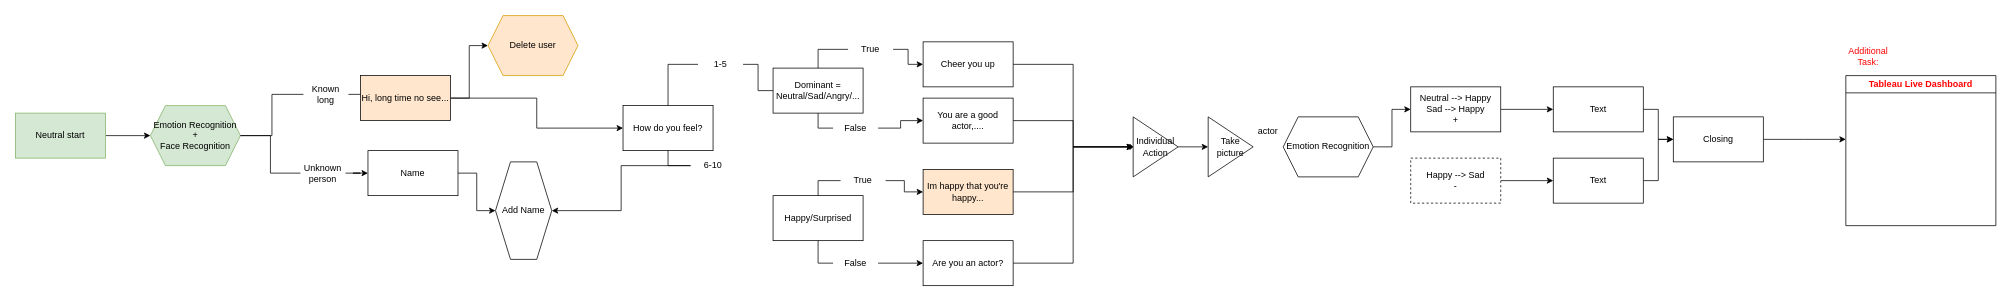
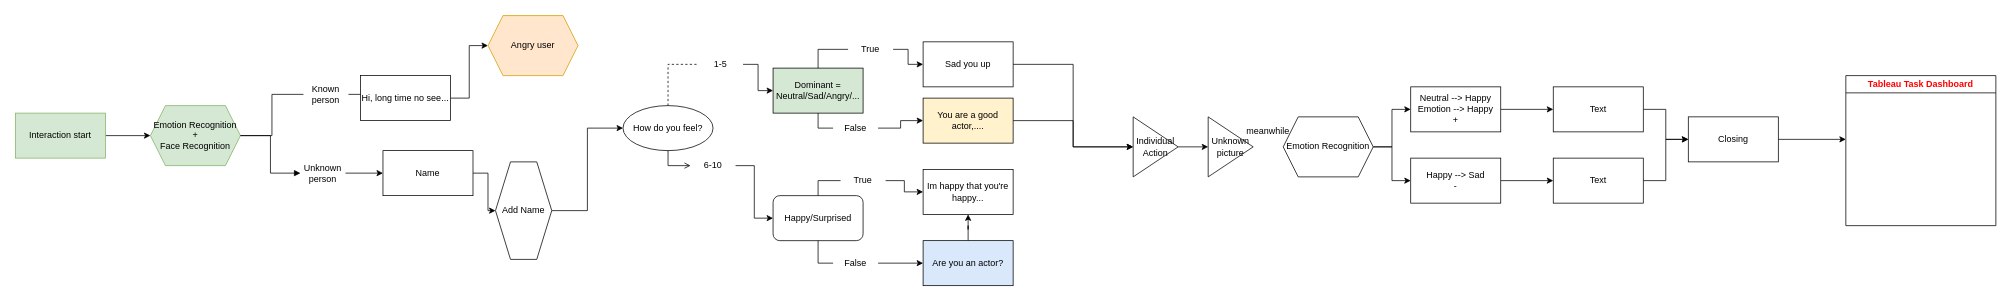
  <mxCell id="0" />
  <mxCell id="1" parent="0" />
  <mxCell id="2" style="edgeStyle=orthogonalEdgeStyle;rounded=0;orthogonalLoop=1;jettySize=auto;html=1;entryX=0;entryY=0.5;entryDx=0;entryDy=0;" parent="1" source="3" target="6" edge="1"><mxGeometry relative="1" as="geometry" /></mxCell>
- <mxCell id="3" value="Neutral start" style="rounded=0;whiteSpace=wrap;html=1;fillColor=#d5e8d4;strokeColor=#82b366;" parent="1" vertex="1"><mxGeometry x="20" y="150" width="120" height="60" as="geometry" /></mxCell>
+ <mxCell id="3" value="Interaction start" style="rounded=0;whiteSpace=wrap;html=1;fillColor=#d5e8d4;strokeColor=#82b366;" parent="1" vertex="1"><mxGeometry x="20" y="150" width="120" height="60" as="geometry" /></mxCell>
  <mxCell id="4" style="edgeStyle=orthogonalEdgeStyle;rounded=0;orthogonalLoop=1;jettySize=auto;html=1;entryX=0;entryY=0.5;entryDx=0;entryDy=0;startArrow=none;" parent="1" source="12" target="9" edge="1"><mxGeometry relative="1" as="geometry" /></mxCell>
  <mxCell id="5" style="edgeStyle=orthogonalEdgeStyle;rounded=0;orthogonalLoop=1;jettySize=auto;html=1;entryX=0;entryY=0.5;entryDx=0;entryDy=0;startArrow=none;" parent="1" source="14" target="11" edge="1"><mxGeometry relative="1" as="geometry" /></mxCell>
  <mxCell id="6" value="Emotion Recognition +&lt;br&gt;Face Recognition" style="shape=hexagon;perimeter=hexagonPerimeter2;whiteSpace=wrap;html=1;fixedSize=1;fillColor=#d5e8d4;strokeColor=#82b366;" parent="1" vertex="1"><mxGeometry x="200" y="140" width="120" height="80" as="geometry" /></mxCell>
- <mxCell id="7" style="edgeStyle=orthogonalEdgeStyle;rounded=0;orthogonalLoop=1;jettySize=auto;html=1;entryX=0;entryY=0.5;entryDx=0;entryDy=0;" parent="1" source="9" target="20" edge="1"><mxGeometry relative="1" as="geometry" /></mxCell>
  <mxCell id="8" style="edgeStyle=orthogonalEdgeStyle;rounded=0;orthogonalLoop=1;jettySize=auto;html=1;entryX=0;entryY=0.5;entryDx=0;entryDy=0;fontColor=#FF0000;" parent="1" source="9" target="61" edge="1"><mxGeometry relative="1" as="geometry" /></mxCell>
- <mxCell id="9" value="Hi, long time no see..." style="rounded=0;whiteSpace=wrap;html=1;fillColor=#ffe6cc;" parent="1" vertex="1"><mxGeometry x="480" y="100" width="120" height="60" as="geometry" /></mxCell>
+ <mxCell id="9" value="Hi, long time no see..." style="rounded=0;whiteSpace=wrap;html=1;" parent="1" vertex="1"><mxGeometry x="480" y="100" width="120" height="60" as="geometry" /></mxCell>
  <mxCell id="10" style="edgeStyle=orthogonalEdgeStyle;rounded=0;orthogonalLoop=1;jettySize=auto;html=1;" parent="1" source="11" target="17" edge="1"><mxGeometry relative="1" as="geometry" /></mxCell>
- <mxCell id="11" value="Name" style="rounded=0;whiteSpace=wrap;html=1;" parent="1" vertex="1"><mxGeometry x="490" y="200" width="120" height="60" as="geometry" /></mxCell>
- <mxCell id="12" value="Known long" style="text;html=1;strokeColor=none;fillColor=none;align=center;verticalAlign=middle;whiteSpace=wrap;rounded=0;" parent="1" vertex="1"><mxGeometry x="404" y="110" width="60" height="30" as="geometry" /></mxCell>
+ <mxCell id="11" value="Name" style="rounded=0;whiteSpace=wrap;html=1;" parent="1" vertex="1"><mxGeometry x="510" y="200" width="120" height="60" as="geometry" /></mxCell>
+ <mxCell id="12" value="Known person" style="text;html=1;strokeColor=none;fillColor=none;align=center;verticalAlign=middle;whiteSpace=wrap;rounded=0;" parent="1" vertex="1"><mxGeometry x="404" y="110" width="60" height="30" as="geometry" /></mxCell>
  <mxCell id="13" value="" style="edgeStyle=orthogonalEdgeStyle;rounded=0;orthogonalLoop=1;jettySize=auto;html=1;entryX=0;entryY=0.5;entryDx=0;entryDy=0;endArrow=none;" parent="1" source="6" target="12" edge="1"><mxGeometry relative="1" as="geometry"><mxPoint x="320" y="180" as="sourcePoint" /><mxPoint x="480" y="130" as="targetPoint" /></mxGeometry></mxCell>
  <mxCell id="14" value="Unknown person" style="text;html=1;strokeColor=none;fillColor=none;align=center;verticalAlign=middle;whiteSpace=wrap;rounded=0;" parent="1" vertex="1"><mxGeometry x="400" y="215" width="60" height="30" as="geometry" /></mxCell>
- <mxCell id="15" value="" style="edgeStyle=orthogonalEdgeStyle;rounded=0;orthogonalLoop=1;jettySize=auto;html=1;entryX=0;entryY=0.5;entryDx=0;entryDy=0;endArrow=none;" parent="1" source="6" target="14" edge="1"><mxGeometry relative="1" as="geometry"><mxPoint x="320" y="180" as="sourcePoint" /><mxPoint x="480" y="230" as="targetPoint" /></mxGeometry></mxCell>
+ <mxCell id="15" value="" style="edgeStyle=orthogonalEdgeStyle;rounded=0;orthogonalLoop=1;jettySize=auto;html=1;entryX=0;entryY=0.5;entryDx=0;entryDy=0;endArrow=block;" parent="1" source="6" target="14" edge="1"><mxGeometry relative="1" as="geometry"><mxPoint x="320" y="180" as="sourcePoint" /><mxPoint x="480" y="230" as="targetPoint" /></mxGeometry></mxCell>
+ <mxCell id="16" style="edgeStyle=orthogonalEdgeStyle;rounded=0;orthogonalLoop=1;jettySize=auto;html=1;entryX=0;entryY=0.5;entryDx=0;entryDy=0;" parent="1" source="17" target="20" edge="1"><mxGeometry relative="1" as="geometry" /></mxCell>
  <mxCell id="17" value="Add Name" style="shape=hexagon;perimeter=hexagonPerimeter2;whiteSpace=wrap;html=1;fixedSize=1;" parent="1" vertex="1"><mxGeometry x="660" y="215" width="75" height="130" as="geometry" /></mxCell>
- <mxCell id="18" style="edgeStyle=orthogonalEdgeStyle;rounded=0;orthogonalLoop=1;jettySize=auto;html=1;entryX=0;entryY=0.5;entryDx=0;entryDy=0;startArrow=none;endArrow=none;" parent="1" source="27" target="23" edge="1"><mxGeometry relative="1" as="geometry" /></mxCell>
- <mxCell id="19" style="edgeStyle=orthogonalEdgeStyle;rounded=0;orthogonalLoop=1;jettySize=auto;html=1;startArrow=none;" parent="1" source="29" target="17" edge="1"><mxGeometry relative="1" as="geometry" /></mxCell>
- <mxCell id="20" value="How do you feel?" style="rounded=0;whiteSpace=wrap;html=1;" parent="1" vertex="1"><mxGeometry x="830" y="140" width="120" height="60" as="geometry" /></mxCell>
+ <mxCell id="18" style="edgeStyle=orthogonalEdgeStyle;rounded=0;orthogonalLoop=1;jettySize=auto;html=1;entryX=0;entryY=0.5;entryDx=0;entryDy=0;startArrow=none;" parent="1" source="27" target="23" edge="1"><mxGeometry relative="1" as="geometry" /></mxCell>
+ <mxCell id="19" style="edgeStyle=orthogonalEdgeStyle;rounded=0;orthogonalLoop=1;jettySize=auto;html=1;entryX=0;entryY=0.5;entryDx=0;entryDy=0;startArrow=none;" parent="1" source="29" target="26" edge="1"><mxGeometry relative="1" as="geometry" /></mxCell>
+ <mxCell id="20" value="How do you feel?" style="ellipse;whiteSpace=wrap;html=1;" parent="1" vertex="1"><mxGeometry x="830" y="140" width="120" height="60" as="geometry" /></mxCell>
  <mxCell id="21" style="edgeStyle=orthogonalEdgeStyle;rounded=0;orthogonalLoop=1;jettySize=auto;html=1;entryX=0;entryY=0.5;entryDx=0;entryDy=0;startArrow=none;" parent="1" source="35" target="32" edge="1"><mxGeometry relative="1" as="geometry" /></mxCell>
  <mxCell id="22" style="edgeStyle=orthogonalEdgeStyle;rounded=0;orthogonalLoop=1;jettySize=auto;html=1;entryX=0;entryY=0.5;entryDx=0;entryDy=0;startArrow=none;" parent="1" source="37" target="34" edge="1"><mxGeometry relative="1" as="geometry" /></mxCell>
- <mxCell id="23" value="Dominant = Neutral/Sad/Angry/..." style="rounded=0;whiteSpace=wrap;html=1;" parent="1" vertex="1"><mxGeometry x="1030" y="90" width="120" height="60" as="geometry" /></mxCell>
+ <mxCell id="23" value="Dominant = Neutral/Sad/Angry/..." style="rounded=0;whiteSpace=wrap;html=1;fillColor=#d5e8d4;" parent="1" vertex="1"><mxGeometry x="1030" y="90" width="120" height="60" as="geometry" /></mxCell>
  <mxCell id="24" style="edgeStyle=orthogonalEdgeStyle;rounded=0;orthogonalLoop=1;jettySize=auto;html=1;entryX=0;entryY=0.5;entryDx=0;entryDy=0;startArrow=none;" parent="1" source="45" target="40" edge="1"><mxGeometry relative="1" as="geometry" /></mxCell>
  <mxCell id="25" style="edgeStyle=orthogonalEdgeStyle;rounded=0;orthogonalLoop=1;jettySize=auto;html=1;entryX=0;entryY=0.5;entryDx=0;entryDy=0;startArrow=none;" parent="1" source="43" target="42" edge="1"><mxGeometry relative="1" as="geometry" /></mxCell>
- <mxCell id="26" value="Happy/Surprised" style="rounded=0;whiteSpace=wrap;html=1;" parent="1" vertex="1"><mxGeometry x="1030" y="260" width="120" height="60" as="geometry" /></mxCell>
+ <mxCell id="26" value="Happy/Surprised" style="whiteSpace=wrap;html=1;rounded=1;" parent="1" vertex="1"><mxGeometry x="1030" y="260" width="120" height="60" as="geometry" /></mxCell>
  <mxCell id="27" value="1-5" style="text;html=1;strokeColor=none;fillColor=none;align=center;verticalAlign=middle;whiteSpace=wrap;rounded=0;" parent="1" vertex="1"><mxGeometry x="930" y="70" width="60" height="30" as="geometry" /></mxCell>
- <mxCell id="28" value="" style="edgeStyle=orthogonalEdgeStyle;rounded=0;orthogonalLoop=1;jettySize=auto;html=1;entryX=0;entryY=0.5;entryDx=0;entryDy=0;endArrow=none;" parent="1" source="20" target="27" edge="1"><mxGeometry relative="1" as="geometry"><mxPoint x="950" y="170" as="sourcePoint" /><mxPoint x="1030" y="120" as="targetPoint" /></mxGeometry></mxCell>
+ <mxCell id="28" value="" style="edgeStyle=orthogonalEdgeStyle;rounded=0;orthogonalLoop=1;jettySize=auto;html=1;entryX=0;entryY=0.5;entryDx=0;entryDy=0;endArrow=none;dashed=1;" parent="1" source="20" target="27" edge="1"><mxGeometry relative="1" as="geometry"><mxPoint x="950" y="170" as="sourcePoint" /><mxPoint x="1030" y="120" as="targetPoint" /></mxGeometry></mxCell>
  <mxCell id="29" value="6-10" style="text;html=1;strokeColor=none;fillColor=none;align=center;verticalAlign=middle;whiteSpace=wrap;rounded=0;" parent="1" vertex="1"><mxGeometry x="920" y="205" width="60" height="30" as="geometry" /></mxCell>
- <mxCell id="30" value="" style="edgeStyle=orthogonalEdgeStyle;rounded=0;orthogonalLoop=1;jettySize=auto;html=1;entryX=0;entryY=0.5;entryDx=0;entryDy=0;endArrow=none;" parent="1" source="20" target="29" edge="1"><mxGeometry relative="1" as="geometry"><mxPoint x="950" y="170" as="sourcePoint" /><mxPoint x="1030" y="220" as="targetPoint" /></mxGeometry></mxCell>
+ <mxCell id="30" value="" style="edgeStyle=orthogonalEdgeStyle;rounded=0;orthogonalLoop=1;jettySize=auto;html=1;entryX=0;entryY=0.5;entryDx=0;entryDy=0;endArrow=open;" parent="1" source="20" target="29" edge="1"><mxGeometry relative="1" as="geometry"><mxPoint x="950" y="170" as="sourcePoint" /><mxPoint x="1030" y="220" as="targetPoint" /></mxGeometry></mxCell>
  <mxCell id="31" style="edgeStyle=orthogonalEdgeStyle;rounded=0;orthogonalLoop=1;jettySize=auto;html=1;entryX=0;entryY=0.5;entryDx=0;entryDy=0;" parent="1" source="32" target="48" edge="1"><mxGeometry relative="1" as="geometry" /></mxCell>
- <mxCell id="32" value="Cheer you up" style="rounded=0;whiteSpace=wrap;html=1;" parent="1" vertex="1"><mxGeometry x="1230" y="55" width="120" height="60" as="geometry" /></mxCell>
- <mxCell id="33" style="edgeStyle=orthogonalEdgeStyle;rounded=0;orthogonalLoop=1;jettySize=auto;html=1;entryX=0;entryY=0.5;entryDx=0;entryDy=0;endArrow=diamond;" parent="1" source="34" target="48" edge="1"><mxGeometry relative="1" as="geometry" /></mxCell>
- <mxCell id="34" value="You are a good actor,...." style="rounded=0;whiteSpace=wrap;html=1;" parent="1" vertex="1"><mxGeometry x="1230" y="130" width="120" height="60" as="geometry" /></mxCell>
+ <mxCell id="32" value="Sad you up" style="rounded=0;whiteSpace=wrap;html=1;" parent="1" vertex="1"><mxGeometry x="1230" y="55" width="120" height="60" as="geometry" /></mxCell>
+ <mxCell id="33" style="edgeStyle=orthogonalEdgeStyle;rounded=0;orthogonalLoop=1;jettySize=auto;html=1;entryX=0;entryY=0.5;entryDx=0;entryDy=0;" parent="1" source="34" target="48" edge="1"><mxGeometry relative="1" as="geometry" /></mxCell>
+ <mxCell id="34" value="You are a good actor,...." style="rounded=0;whiteSpace=wrap;html=1;fillColor=#fff2cc;" parent="1" vertex="1"><mxGeometry x="1230" y="130" width="120" height="60" as="geometry" /></mxCell>
  <mxCell id="35" value="True" style="text;html=1;strokeColor=none;fillColor=none;align=center;verticalAlign=middle;whiteSpace=wrap;rounded=0;" parent="1" vertex="1"><mxGeometry x="1130" y="50" width="60" height="30" as="geometry" /></mxCell>
  <mxCell id="36" value="" style="edgeStyle=orthogonalEdgeStyle;rounded=0;orthogonalLoop=1;jettySize=auto;html=1;entryX=0;entryY=0.5;entryDx=0;entryDy=0;endArrow=none;" parent="1" source="23" target="35" edge="1"><mxGeometry relative="1" as="geometry"><mxPoint x="1150" y="120" as="sourcePoint" /><mxPoint x="1230" y="85" as="targetPoint" /></mxGeometry></mxCell>
  <mxCell id="37" value="False" style="text;html=1;strokeColor=none;fillColor=none;align=center;verticalAlign=middle;whiteSpace=wrap;rounded=0;" parent="1" vertex="1"><mxGeometry x="1110" y="155" width="60" height="30" as="geometry" /></mxCell>
  <mxCell id="38" value="" style="edgeStyle=orthogonalEdgeStyle;rounded=0;orthogonalLoop=1;jettySize=auto;html=1;entryX=0;entryY=0.5;entryDx=0;entryDy=0;endArrow=none;" parent="1" source="23" target="37" edge="1"><mxGeometry relative="1" as="geometry"><mxPoint x="1150" y="120" as="sourcePoint" /><mxPoint x="1230" y="160" as="targetPoint" /></mxGeometry></mxCell>
- <mxCell id="39" style="edgeStyle=orthogonalEdgeStyle;rounded=0;orthogonalLoop=1;jettySize=auto;html=1;entryX=0;entryY=0.5;entryDx=0;entryDy=0;" parent="1" source="40" target="48" edge="1"><mxGeometry relative="1" as="geometry" /></mxCell>
- <mxCell id="40" value="Im happy that you're happy..." style="rounded=0;whiteSpace=wrap;html=1;fillColor=#ffe6cc;" parent="1" vertex="1"><mxGeometry x="1230" y="225" width="120" height="60" as="geometry" /></mxCell>
- <mxCell id="41" style="edgeStyle=orthogonalEdgeStyle;rounded=0;orthogonalLoop=1;jettySize=auto;html=1;entryX=0;entryY=0.5;entryDx=0;entryDy=0;" parent="1" source="42" target="48" edge="1"><mxGeometry relative="1" as="geometry" /></mxCell>
- <mxCell id="42" value="Are you an actor?" style="rounded=0;whiteSpace=wrap;html=1;" parent="1" vertex="1"><mxGeometry x="1230" y="320" width="120" height="60" as="geometry" /></mxCell>
+ <mxCell id="40" value="Im happy that you're happy..." style="rounded=0;whiteSpace=wrap;html=1;" parent="1" vertex="1"><mxGeometry x="1230" y="225" width="120" height="60" as="geometry" /></mxCell>
+ <mxCell id="41" style="edgeStyle=orthogonalEdgeStyle;rounded=0;orthogonalLoop=1;jettySize=auto;html=1;" parent="1" source="42" target="40" edge="1"><mxGeometry relative="1" as="geometry" /></mxCell>
+ <mxCell id="42" value="Are you an actor?" style="rounded=0;whiteSpace=wrap;html=1;fillColor=#dae8fc;" parent="1" vertex="1"><mxGeometry x="1230" y="320" width="120" height="60" as="geometry" /></mxCell>
  <mxCell id="43" value="False" style="text;html=1;strokeColor=none;fillColor=none;align=center;verticalAlign=middle;whiteSpace=wrap;rounded=0;" parent="1" vertex="1"><mxGeometry x="1110" y="335" width="60" height="30" as="geometry" /></mxCell>
  <mxCell id="44" value="" style="edgeStyle=orthogonalEdgeStyle;rounded=0;orthogonalLoop=1;jettySize=auto;html=1;entryX=0;entryY=0.5;entryDx=0;entryDy=0;endArrow=none;" parent="1" source="26" target="43" edge="1"><mxGeometry relative="1" as="geometry"><mxPoint x="1150" y="290" as="sourcePoint" /><mxPoint x="1230" y="350" as="targetPoint" /></mxGeometry></mxCell>
  <mxCell id="45" value="True" style="text;html=1;strokeColor=none;fillColor=none;align=center;verticalAlign=middle;whiteSpace=wrap;rounded=0;" parent="1" vertex="1"><mxGeometry x="1120" y="225" width="60" height="30" as="geometry" /></mxCell>
  <mxCell id="46" value="" style="edgeStyle=orthogonalEdgeStyle;rounded=0;orthogonalLoop=1;jettySize=auto;html=1;entryX=0;entryY=0.5;entryDx=0;entryDy=0;endArrow=none;" parent="1" source="26" target="45" edge="1"><mxGeometry relative="1" as="geometry"><mxPoint x="1150" y="290" as="sourcePoint" /><mxPoint x="1230" y="255" as="targetPoint" /></mxGeometry></mxCell>
  <mxCell id="47" style="edgeStyle=orthogonalEdgeStyle;rounded=0;orthogonalLoop=1;jettySize=auto;html=1;" parent="1" source="48" target="49" edge="1"><mxGeometry relative="1" as="geometry" /></mxCell>
  <mxCell id="48" value="Individual Action" style="triangle;whiteSpace=wrap;html=1;" parent="1" vertex="1"><mxGeometry x="1510" y="155" width="60" height="80" as="geometry" /></mxCell>
- <mxCell id="49" value="Take picture" style="triangle;whiteSpace=wrap;html=1;" parent="1" vertex="1"><mxGeometry x="1610" y="155" width="60" height="80" as="geometry" /></mxCell>
+ <mxCell id="49" value="Unknown picture" style="triangle;whiteSpace=wrap;html=1;" parent="1" vertex="1"><mxGeometry x="1610" y="155" width="60" height="80" as="geometry" /></mxCell>
  <mxCell id="50" style="edgeStyle=orthogonalEdgeStyle;rounded=0;orthogonalLoop=1;jettySize=auto;html=1;entryX=0;entryY=0.5;entryDx=0;entryDy=0;" parent="1" source="52" target="54" edge="1"><mxGeometry relative="1" as="geometry" /></mxCell>
+ <mxCell id="51" style="edgeStyle=orthogonalEdgeStyle;rounded=0;orthogonalLoop=1;jettySize=auto;html=1;entryX=0;entryY=0.5;entryDx=0;entryDy=0;" parent="1" source="52" target="56" edge="1"><mxGeometry relative="1" as="geometry" /></mxCell>
  <mxCell id="52" value="Emotion Recognition" style="shape=hexagon;perimeter=hexagonPerimeter2;whiteSpace=wrap;html=1;fixedSize=1;" parent="1" vertex="1"><mxGeometry x="1710" y="155" width="120" height="80" as="geometry" /></mxCell>
  <mxCell id="53" style="edgeStyle=orthogonalEdgeStyle;rounded=0;orthogonalLoop=1;jettySize=auto;html=1;entryX=0;entryY=0.5;entryDx=0;entryDy=0;" parent="1" source="54" target="58" edge="1"><mxGeometry relative="1" as="geometry" /></mxCell>
- <mxCell id="54" value="Neutral --&amp;gt; Happy&lt;br&gt;Sad --&amp;gt; Happy&lt;br&gt;+" style="rounded=0;whiteSpace=wrap;html=1;" parent="1" vertex="1"><mxGeometry x="1880" y="115" width="120" height="60" as="geometry" /></mxCell>
+ <mxCell id="54" value="Neutral --&amp;gt; Happy&lt;br&gt;Emotion --&amp;gt; Happy&lt;br&gt;+" style="rounded=0;whiteSpace=wrap;html=1;" parent="1" vertex="1"><mxGeometry x="1880" y="115" width="120" height="60" as="geometry" /></mxCell>
  <mxCell id="55" style="edgeStyle=orthogonalEdgeStyle;rounded=0;orthogonalLoop=1;jettySize=auto;html=1;entryX=0;entryY=0.5;entryDx=0;entryDy=0;" parent="1" source="56" target="60" edge="1"><mxGeometry relative="1" as="geometry" /></mxCell>
- <mxCell id="56" value="Happy --&amp;gt; Sad&lt;br&gt;-" style="rounded=0;whiteSpace=wrap;html=1;dashed=1;" parent="1" vertex="1"><mxGeometry x="1880" y="210" width="120" height="60" as="geometry" /></mxCell>
+ <mxCell id="56" value="Happy --&amp;gt; Sad&lt;br&gt;-" style="rounded=0;whiteSpace=wrap;html=1;" parent="1" vertex="1"><mxGeometry x="1880" y="210" width="120" height="60" as="geometry" /></mxCell>
  <mxCell id="57" style="edgeStyle=orthogonalEdgeStyle;rounded=0;orthogonalLoop=1;jettySize=auto;html=1;" edge="1" parent="1" source="58" target="64"><mxGeometry relative="1" as="geometry" /></mxCell>
  <mxCell id="58" value="Text" style="rounded=0;whiteSpace=wrap;html=1;" parent="1" vertex="1"><mxGeometry x="2070" y="115" width="120" height="60" as="geometry" /></mxCell>
  <mxCell id="59" style="edgeStyle=orthogonalEdgeStyle;rounded=0;orthogonalLoop=1;jettySize=auto;html=1;entryX=0;entryY=0.5;entryDx=0;entryDy=0;" edge="1" parent="1" source="60" target="64"><mxGeometry relative="1" as="geometry" /></mxCell>
  <mxCell id="60" value="Text" style="rounded=0;whiteSpace=wrap;html=1;" parent="1" vertex="1"><mxGeometry x="2070" y="210" width="120" height="60" as="geometry" /></mxCell>
- <mxCell id="61" value="&lt;font color=&quot;#000000&quot;&gt;Delete user&lt;/font&gt;" style="shape=hexagon;perimeter=hexagonPerimeter2;whiteSpace=wrap;html=1;fixedSize=1;fillColor=#ffe6cc;strokeColor=#d79b00;" parent="1" vertex="1"><mxGeometry x="650" y="20" width="120" height="80" as="geometry" /></mxCell>
- <mxCell id="62" value="actor" style="text;html=1;strokeColor=none;fillColor=none;align=center;verticalAlign=middle;whiteSpace=wrap;rounded=0;" vertex="1" parent="1"><mxGeometry x="1660" y="160" width="60" height="30" as="geometry" /></mxCell>
+ <mxCell id="61" value="&lt;font color=&quot;#000000&quot;&gt;Angry user&lt;/font&gt;" style="shape=hexagon;perimeter=hexagonPerimeter2;whiteSpace=wrap;html=1;fixedSize=1;fillColor=#ffe6cc;strokeColor=#d79b00;" parent="1" vertex="1"><mxGeometry x="650" y="20" width="120" height="80" as="geometry" /></mxCell>
+ <mxCell id="62" value="meanwhile" style="text;html=1;strokeColor=none;fillColor=none;align=center;verticalAlign=middle;whiteSpace=wrap;rounded=0;" vertex="1" parent="1"><mxGeometry x="1660" y="160" width="60" height="30" as="geometry" /></mxCell>
  <mxCell id="63" style="edgeStyle=orthogonalEdgeStyle;rounded=0;orthogonalLoop=1;jettySize=auto;html=1;fontColor=#FF0000;" edge="1" parent="1" source="64"><mxGeometry relative="1" as="geometry"><mxPoint x="2460" y="185" as="targetPoint" /></mxGeometry></mxCell>
- <mxCell id="64" value="Closing" style="rounded=0;whiteSpace=wrap;html=1;" vertex="1" parent="1"><mxGeometry x="2230" y="155" width="120" height="60" as="geometry" /></mxCell>
- <mxCell id="65" value="&lt;font color=&quot;#ff0000&quot;&gt;Additional Task:&lt;/font&gt;" style="text;html=1;strokeColor=none;fillColor=none;align=center;verticalAlign=middle;whiteSpace=wrap;rounded=0;" vertex="1" parent="1"><mxGeometry x="2460" y="60" width="60" height="30" as="geometry" /></mxCell>
- <mxCell id="66" value="Tableau Live Dashboard" style="swimlane;whiteSpace=wrap;html=1;fontColor=#FF0000;" vertex="1" parent="1"><mxGeometry x="2460" y="100" width="200" height="200" as="geometry" /></mxCell>
+ <mxCell id="64" value="Closing" style="rounded=0;whiteSpace=wrap;html=1;" vertex="1" parent="1"><mxGeometry x="2250" y="155" width="120" height="60" as="geometry" /></mxCell>
+ <mxCell id="66" value="Tableau Task Dashboard" style="swimlane;whiteSpace=wrap;html=1;fontColor=#FF0000;" vertex="1" parent="1"><mxGeometry x="2460" y="100" width="200" height="200" as="geometry" /></mxCell>
